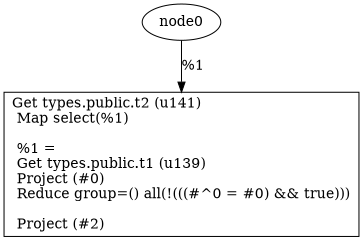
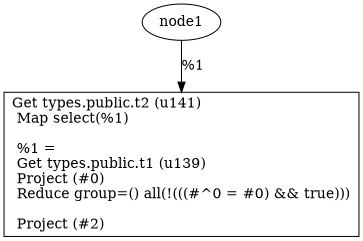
  digraph {
    n1 [label=" Get types.public.t2 (u141)\l Map select(%1)\l \l  %1 =\l   Get types.public.t1 (u139)\l   Project (#0)\l   Reduce group=() all(!(((#^0 = #0) && true)))\l \l Project (#2)\l" shape=record]
-   node1 [label=node0]
+   node1
    node1 -> n1 [label="%1\l"]
  }
